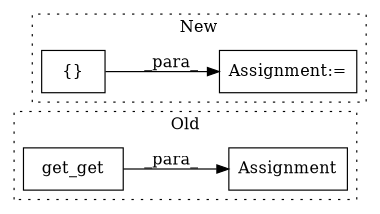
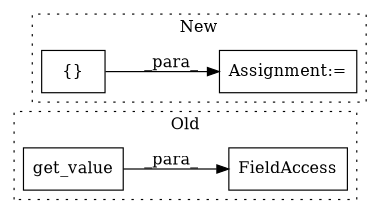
  digraph {
    rankdir=LR
    node [shape=box]
-   n1 [a=32 l=11 label=get_get s=2888]
-   n2 [a=22 l=19 label=Assignment s=2886]
+   n1 [a=32 l=11 label=get_value s=2888]
+   n2 [a=22 l=19 label=FieldAccess s=2886]
    n3 [a=4 l=2 label="{}" s=2724]
    n4 [a=7 l=1 label="Assignment:=" s=2714]
    subgraph cluster_1 {
      label=Old
      style=dotted
      n1
      n2
    }
    subgraph cluster_2 {
      label=New
      style=dotted
      n3
      n4
    }
    n1 -> n2 [label=_para_]
    n3 -> n4 [label=_para_]
  }
